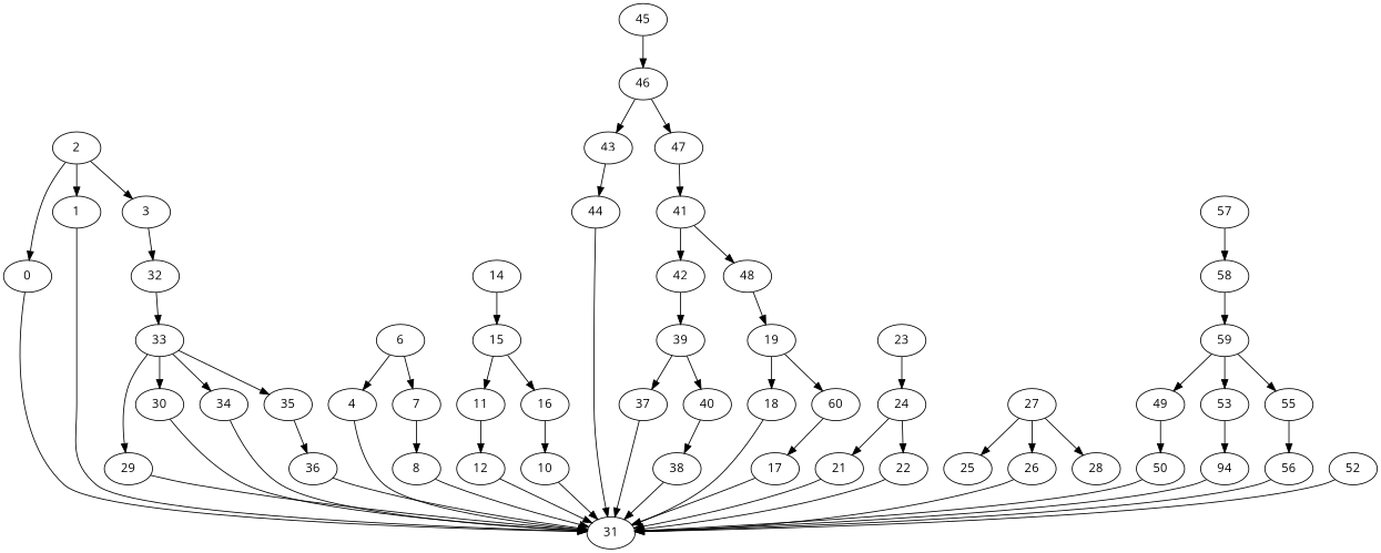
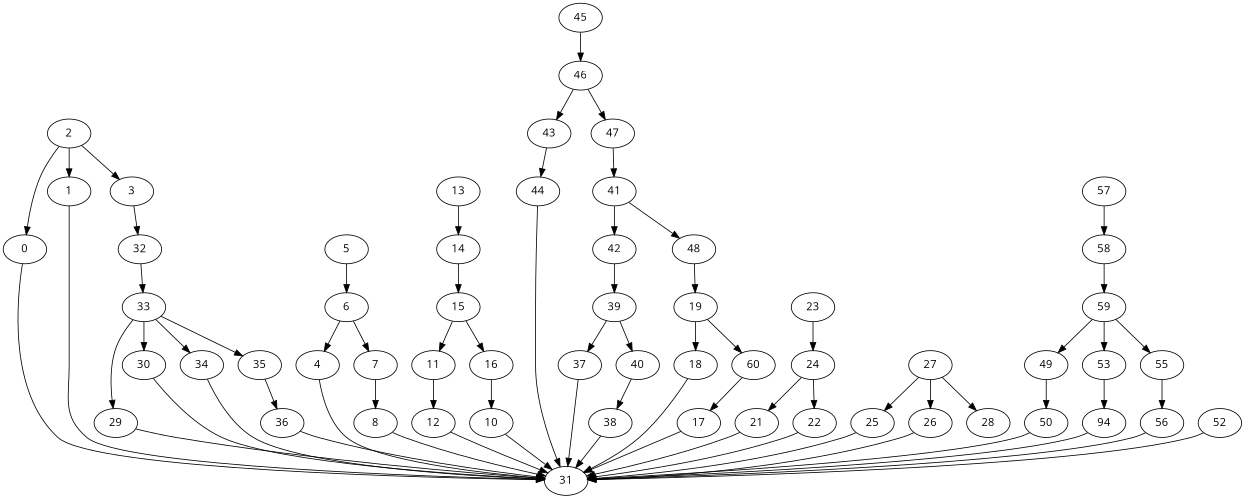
  strict digraph {
    fontname="Open Sans"
    node [exec=171 fontname="Open Sans"]
    edge [comm=8 fontname="Open Sans"]
    0 [exec=188]
    31 [exec=166]
    1 [exec=190]
    2
    3 [exec=151]
    32 [exec=126]
    33 [exec=131]
    4 [exec=127]
+   5 [exec=57]
    6 [exec=118]
    7
    8 [exec=149]
    10 [exec=74]
    11 [exec=59]
    12 [exec=84]
+   13 [exec=176]
    14 [exec=105]
    15 [exec=116]
    16 [exec=161]
    17 [exec=173]
    18 [exec=72]
    19 [exec=138]
    n23 [exec=67 label=60]
    21 [exec=187]
    22 [exec=58]
    23 [exec=100]
    24 [exec=154]
    25 [exec=169]
    26 [exec=140]
    27 [exec=140]
    28 [exec=121]
    29 [exec=144]
    30 [exec=114]
    34 [exec=95]
    35 [exec=143]
    36 [exec=97]
    37 [exec=185]
    38 [exec=98]
    39 [exec=130]
    40 [exec=197]
    41 [exec=200]
    42 [exec=83]
    48 [exec=138]
    43 [exec=157]
    44 [exec=124]
    45 [exec=182]
    46 [exec=119]
    47 [exec=168]
    49 [exec=59]
    50 [exec=155]
    52 [exec=101]
    53 [exec=51]
    n53 [exec=172 label=94]
    55 [exec=180]
    56 [exec=161]
    57 [exec=193]
    58 [exec=106]
    59 [exec=58]
    0 -> 31 [comm=7]
    1 -> 31 [comm=20]
    2 -> 0 [comm=10]
    2 -> 1 [comm=15]
    2 -> 3 [comm=15]
    3 -> 32 [comm=7]
    32 -> 33 [comm=18]
    33 -> 29 [comm=18]
    33 -> 30 [comm=9]
    33 -> 34 [comm=12]
    33 -> 35 [comm=5]
    4 -> 31 [comm=16]
+   5 -> 6 [comm=17]
    6 -> 4 [comm=17]
    6 -> 7 [comm=14]
    7 -> 8 [comm=16]
    8 -> 31 [comm=13]
    10 -> 31 [comm=15]
    11 -> 12 [comm=18]
    12 -> 31
+   13 -> 14 [comm=9]
    14 -> 15 [comm=5]
    15 -> 11 [comm=10]
    15 -> 16 [comm=17]
    16 -> 10 [comm=6]
    17 -> 31 [comm=16]
    18 -> 31 [comm=19]
    19 -> 18 [comm=6]
    19 -> n23 [comm=17]
    n23 -> 17 [comm=18]
    21 -> 31 [comm=6]
    22 -> 31 [comm=16]
    23 -> 24 [comm=20]
    24 -> 21 [comm=15]
    24 -> 22 [comm=18]
+   25 -> 31 [comm=18]
    26 -> 31 [comm=19]
    27 -> 25 [comm=11]
    27 -> 26 [comm=12]
    27 -> 28 [comm=5]
    29 -> 31 [comm=13]
    30 -> 31 [comm=7]
    34 -> 31 [comm=15]
    35 -> 36 [comm=16]
    36 -> 31 [comm=13]
    37 -> 31
    38 -> 31 [comm=19]
    39 -> 37 [comm=17]
    39 -> 40
    40 -> 38
    41 -> 42 [comm=15]
    41 -> 48 [comm=6]
    42 -> 39
    48 -> 19
    43 -> 44 [comm=5]
    44 -> 31 [comm=20]
    45 -> 46 [comm=9]
    46 -> 43 [comm=17]
    46 -> 47 [comm=12]
    47 -> 41 [comm=7]
    49 -> 50 [comm=17]
    50 -> 31 [comm=10]
    52 -> 31 [comm=15]
    53 -> n53
    n53 -> 31 [comm=5]
    55 -> 56
    56 -> 31 [comm=20]
    57 -> 58 [comm=14]
    58 -> 59 [comm=14]
    59 -> 49 [comm=6]
    59 -> 53 [comm=12]
    59 -> 55
  }
